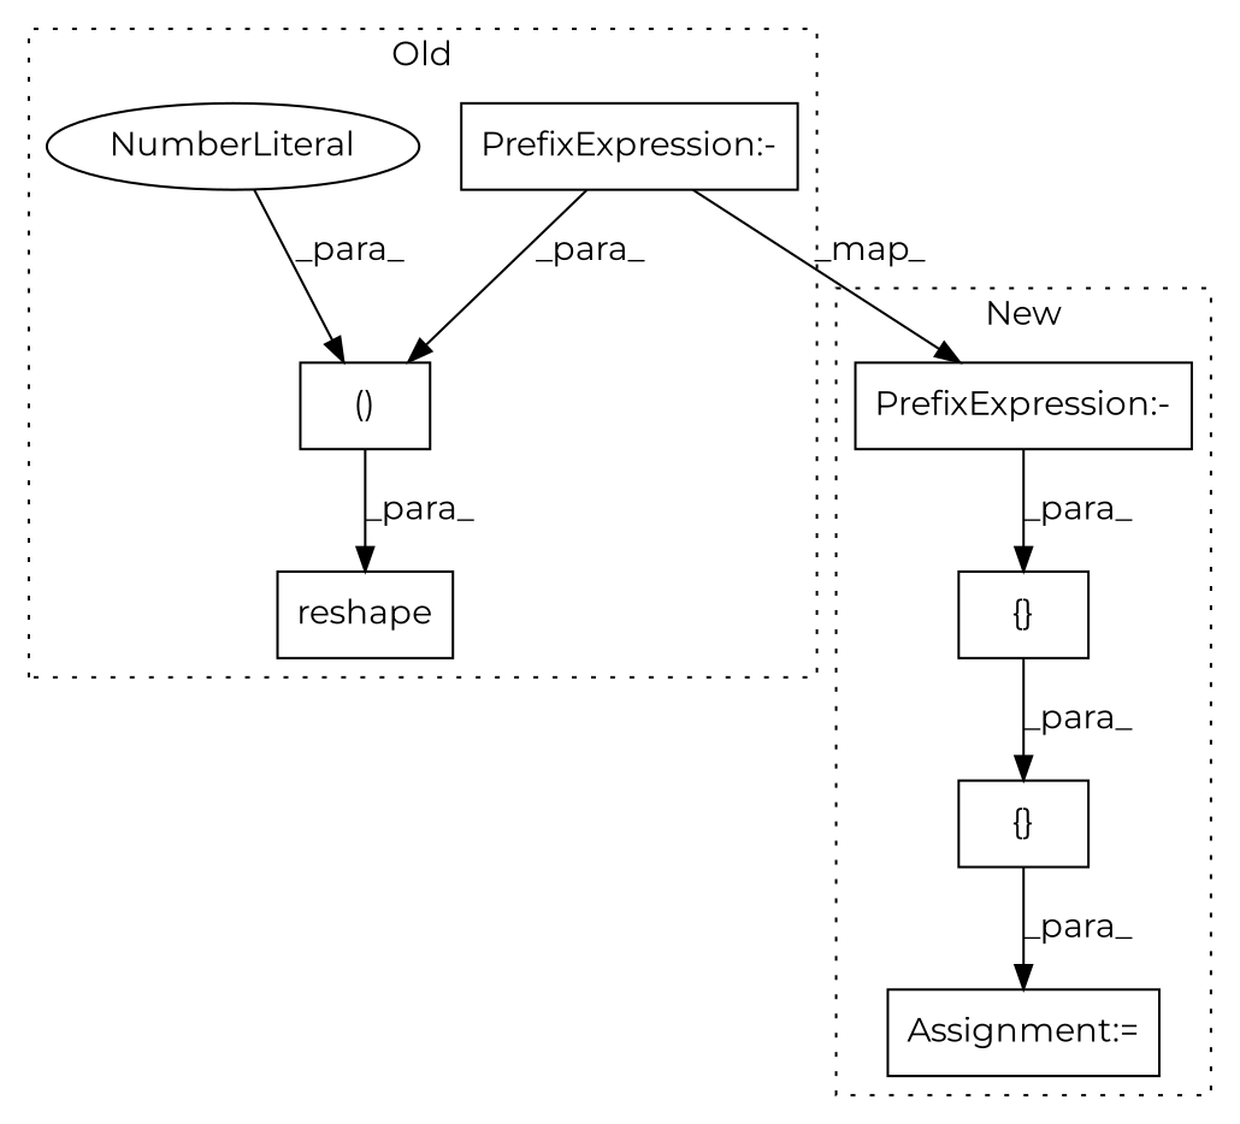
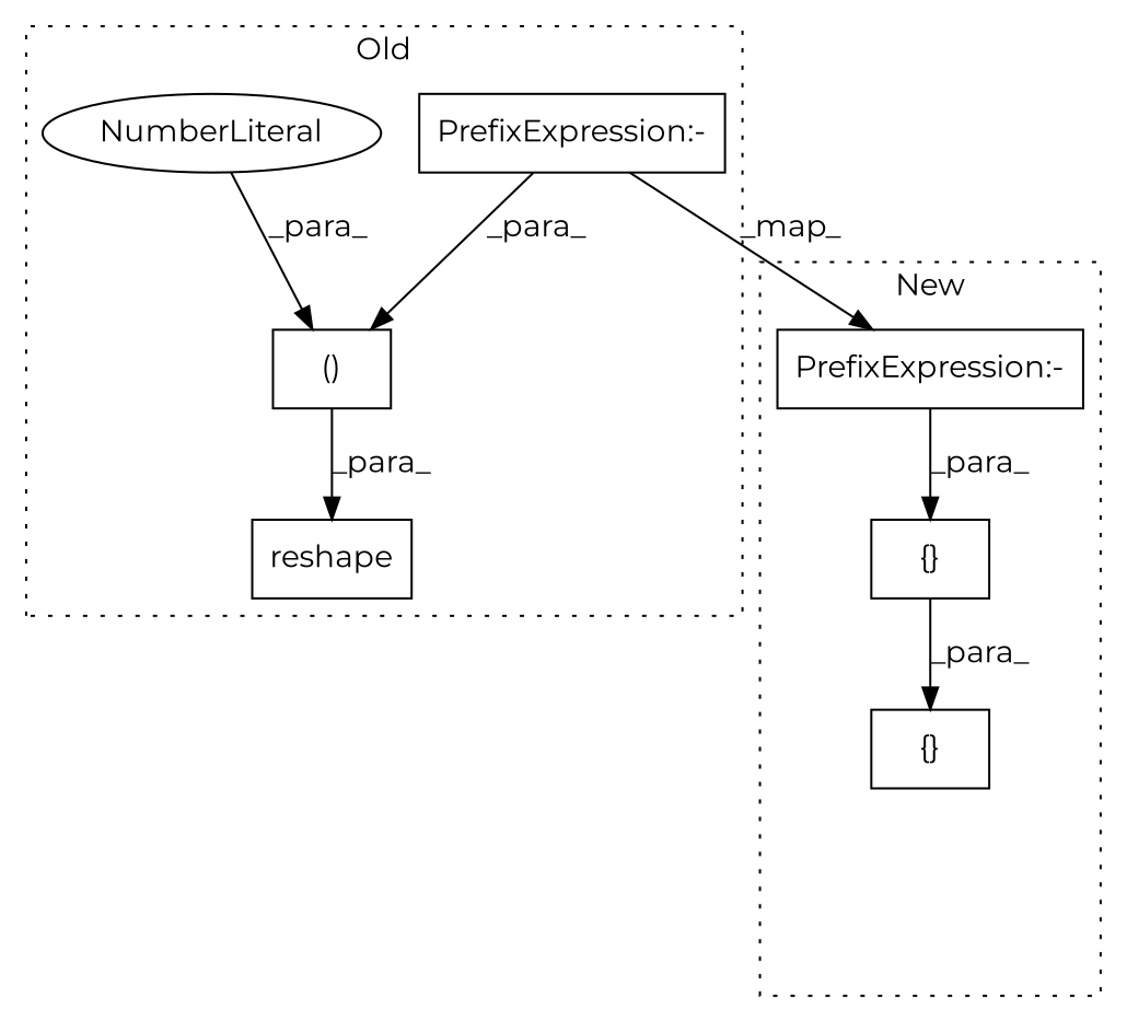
  digraph {
    fontname=Montserrat
    node [a=38 l=1 s=1089 shape=box fontname=Montserrat]
    edge [fontname=Montserrat]
    n1 [a=32 l="8,2" label=reshape s="1072,1105"]
    n2 [a=106 l=16 label="()"]
    n3 [a=34 label=NumberLiteral shape=ellipse]
    n4 [label="PrefixExpression:-" s=1103]
    n5 [a=4 l="1,1" label="{}" s="1008,1018"]
-   n6 [a=7 l=2 label="Assignment:=" s=1031]
    n7 [label="PrefixExpression:-" s=1010]
    n8 [a=4 l="1,1" label="{}" s="1009,1012"]
    subgraph cluster_1 {
      label=Old
      style=dotted
      n1
      n2
      n3
      n4
    }
    subgraph cluster_2 {
      label=New
      style=dotted
      n5
-     n6
      n7
      n8
    }
    n2 -> n1 [label=_para_]
    n3 -> n2 [label=_para_]
    n4 -> n2 [label=_para_]
    n4 -> n7 [label=_map_]
-   n5 -> n6 [label=_para_]
    n7 -> n8 [label=_para_]
    n8 -> n5 [label=_para_]
  }
